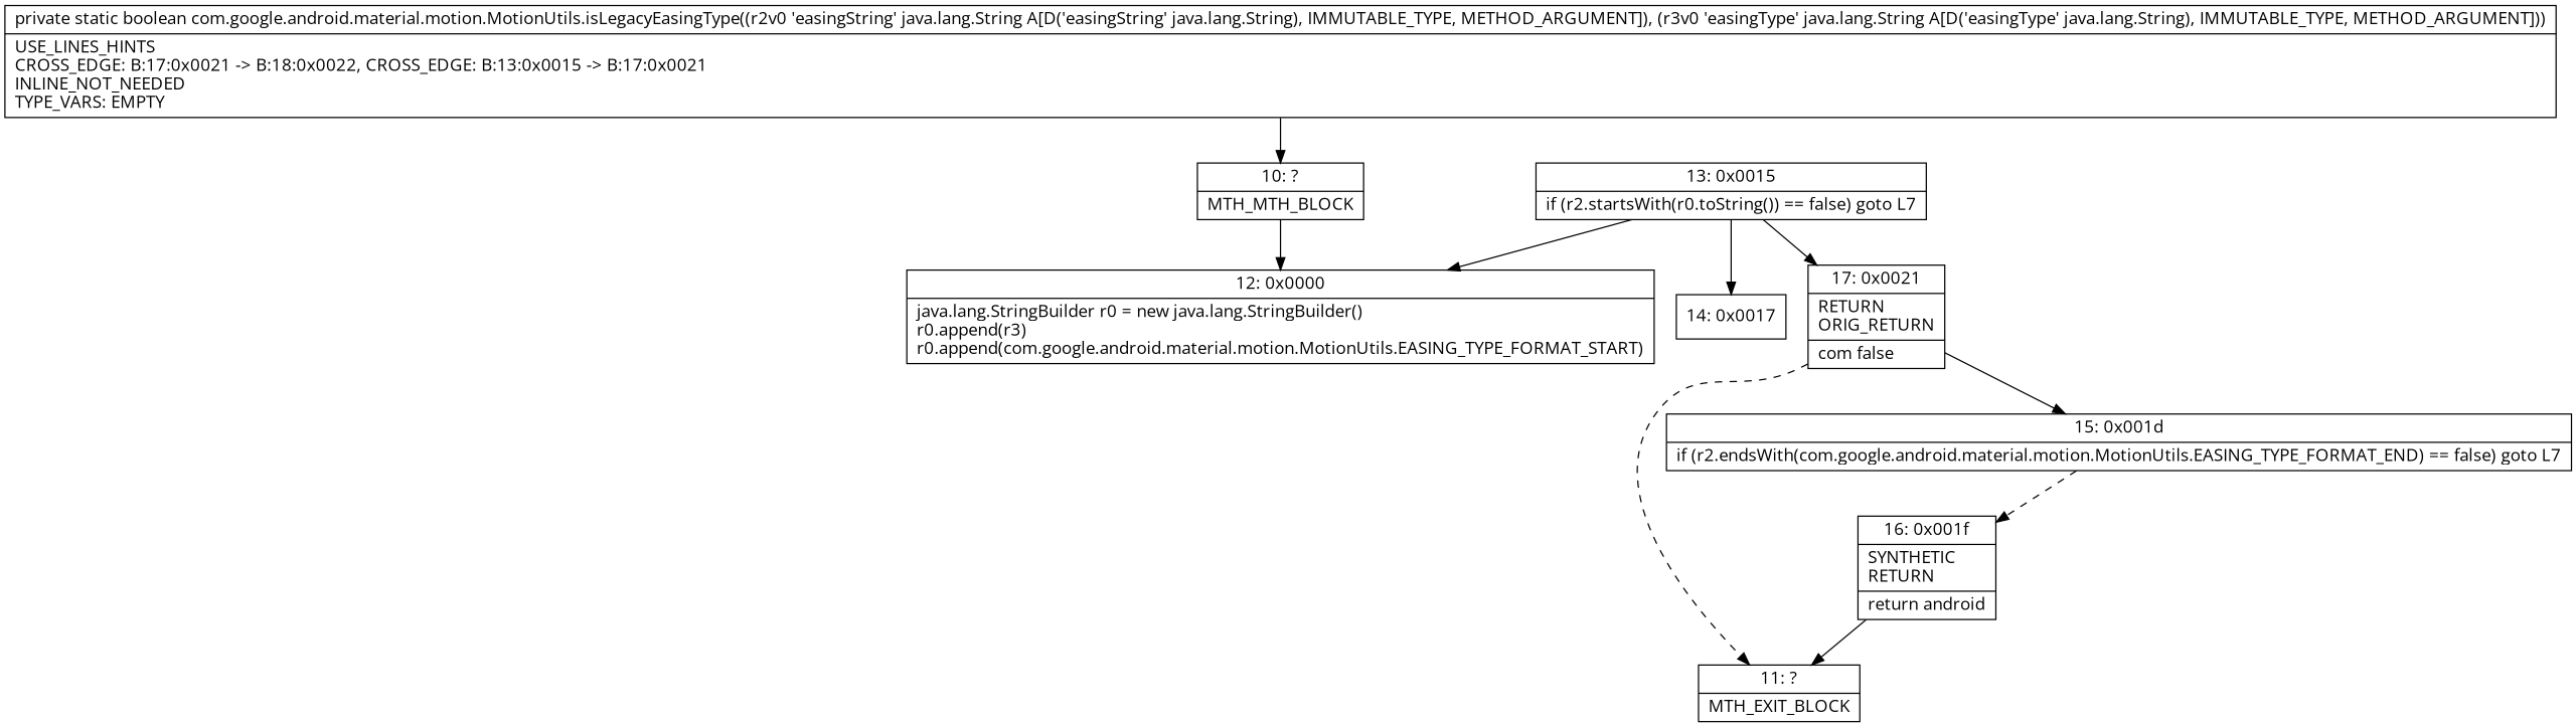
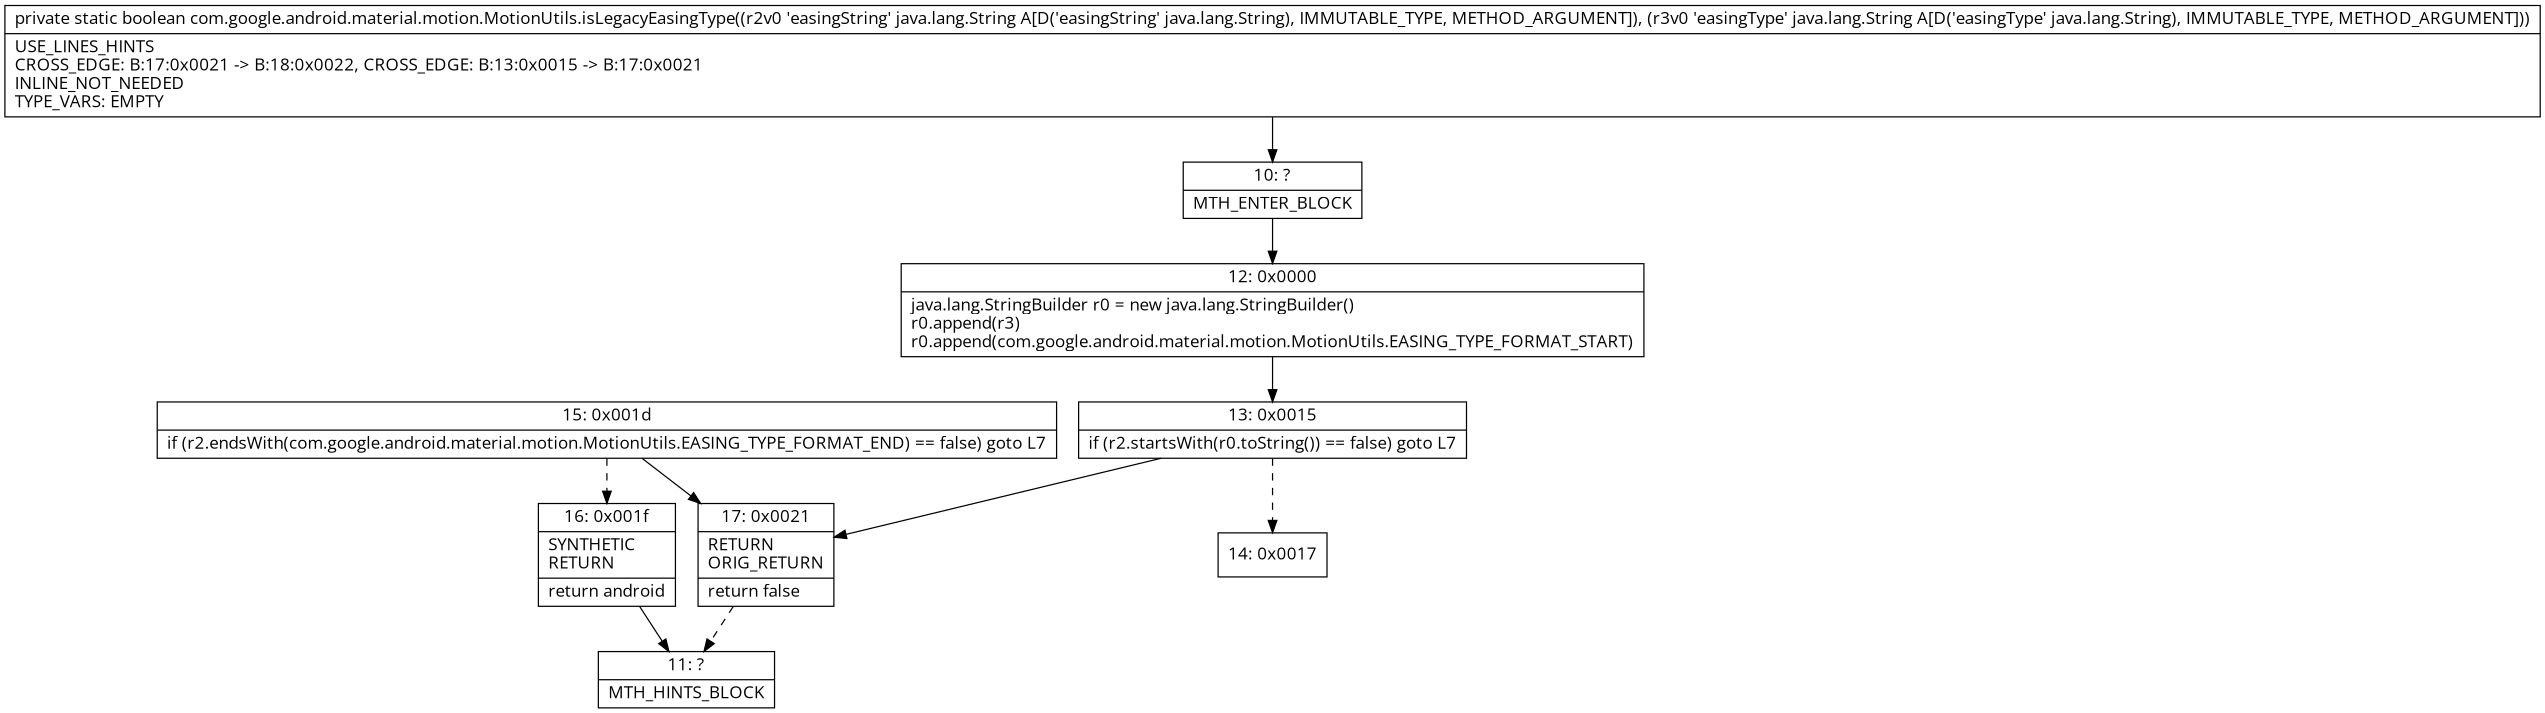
  digraph {
    fontname="Open Sans"
    node [fontname="Open Sans" shape=record]
    edge [fontname="Open Sans"]
-   n1 [label="{10\:\ ?|MTH_MTH_BLOCK\l}"]
+   n1 [label="{10\:\ ?|MTH_ENTER_BLOCK\l}"]
    n2 [label="{12\:\ 0x0000|java.lang.StringBuilder r0 = new java.lang.StringBuilder()\lr0.append(r3)\lr0.append(com.google.android.material.motion.MotionUtils.EASING_TYPE_FORMAT_START)\l}"]
    n3 [label="{13\:\ 0x0015|if (r2.startsWith(r0.toString()) == false) goto L7\l}"]
    n4 [label="{14\:\ 0x0017}"]
-   n5 [label="{17\:\ 0x0021|RETURN\lORIG_RETURN\l|com false\l}"]
-   n6 [label="{11\:\ ?|MTH_EXIT_BLOCK\l}"]
+   n5 [label="{17\:\ 0x0021|RETURN\lORIG_RETURN\l|return false\l}"]
+   n6 [label="{11\:\ ?|MTH_HINTS_BLOCK\l}"]
    n7 [label="{15\:\ 0x001d|if (r2.endsWith(com.google.android.material.motion.MotionUtils.EASING_TYPE_FORMAT_END) == false) goto L7\l}"]
    n8 [label="{16\:\ 0x001f|SYNTHETIC\lRETURN\l|return android\l}"]
    n9 [label="{private static boolean com.google.android.material.motion.MotionUtils.isLegacyEasingType((r2v0 'easingString' java.lang.String A[D('easingString' java.lang.String), IMMUTABLE_TYPE, METHOD_ARGUMENT]), (r3v0 'easingType' java.lang.String A[D('easingType' java.lang.String), IMMUTABLE_TYPE, METHOD_ARGUMENT]))  | USE_LINES_HINTS\lCROSS_EDGE: B:17:0x0021 \-\> B:18:0x0022, CROSS_EDGE: B:13:0x0015 \-\> B:17:0x0021\lINLINE_NOT_NEEDED\lTYPE_VARS: EMPTY\l}"]
    n1 -> n2
-   n3 -> n2
-   n3 -> n4 [style=solid]
+   n2 -> n3
+   n3 -> n4 [style=dashed]
    n3 -> n5
    n5 -> n6 [style=dashed]
-   n5 -> n7
+   n7 -> n5
    n7 -> n8 [style=dashed]
    n8 -> n6
    n9 -> n1
  }
